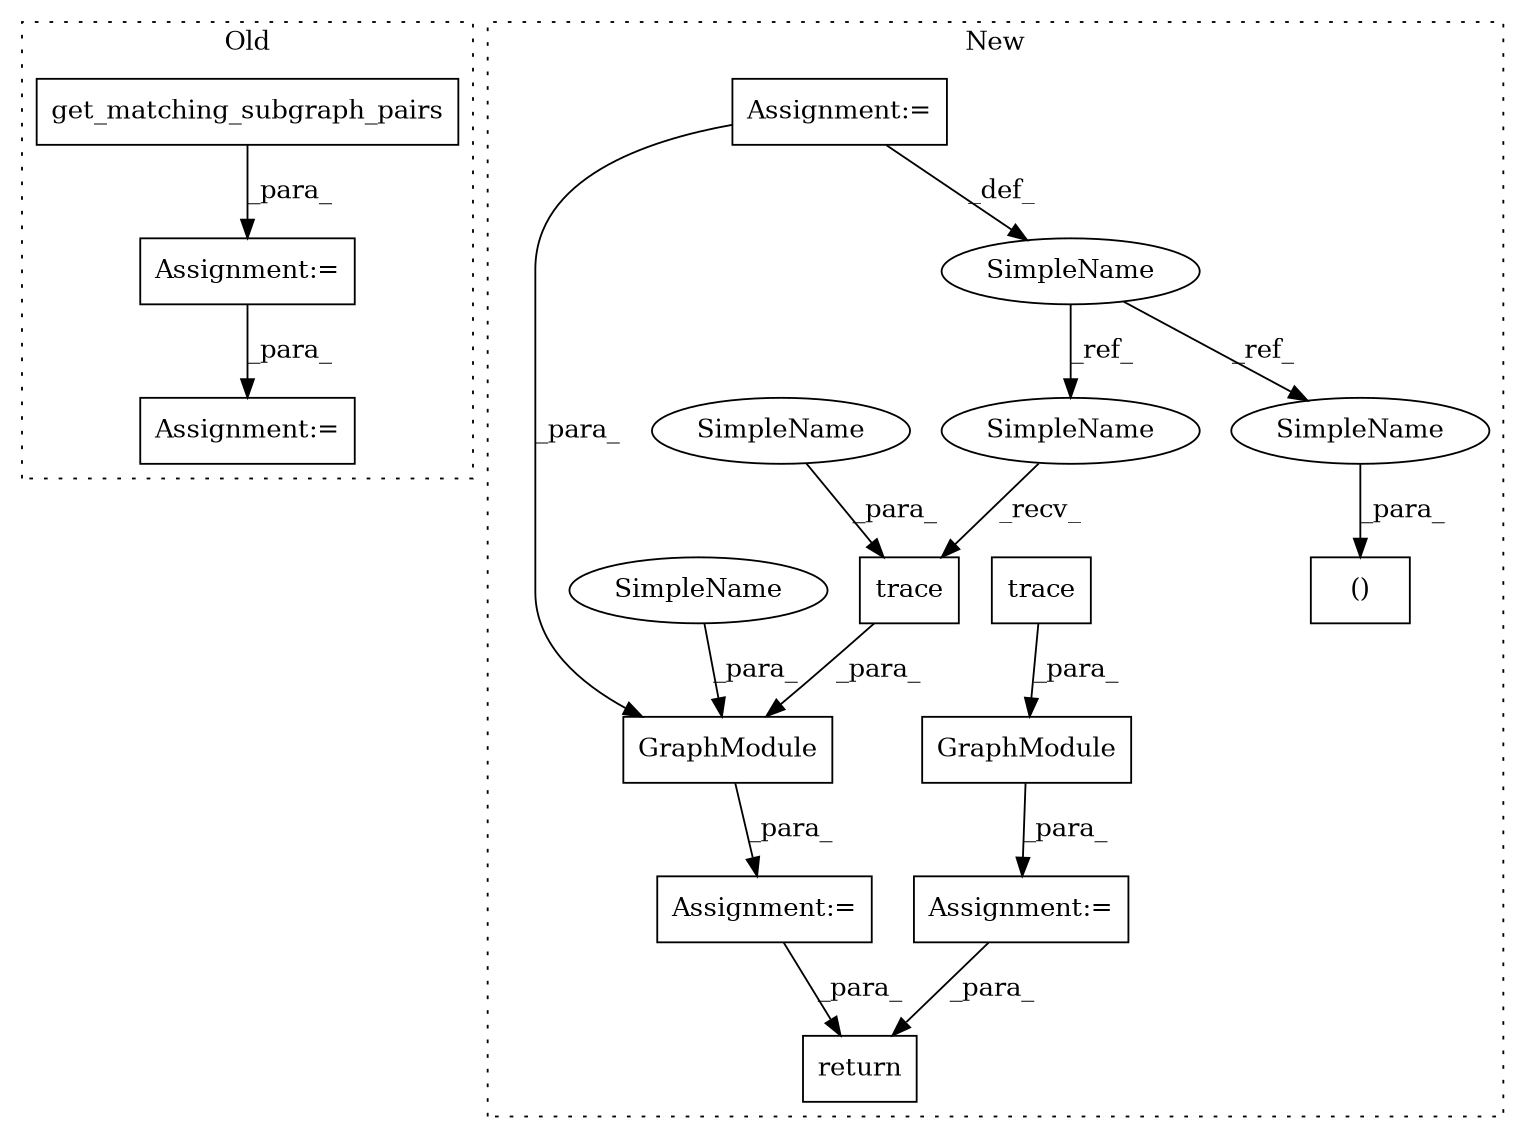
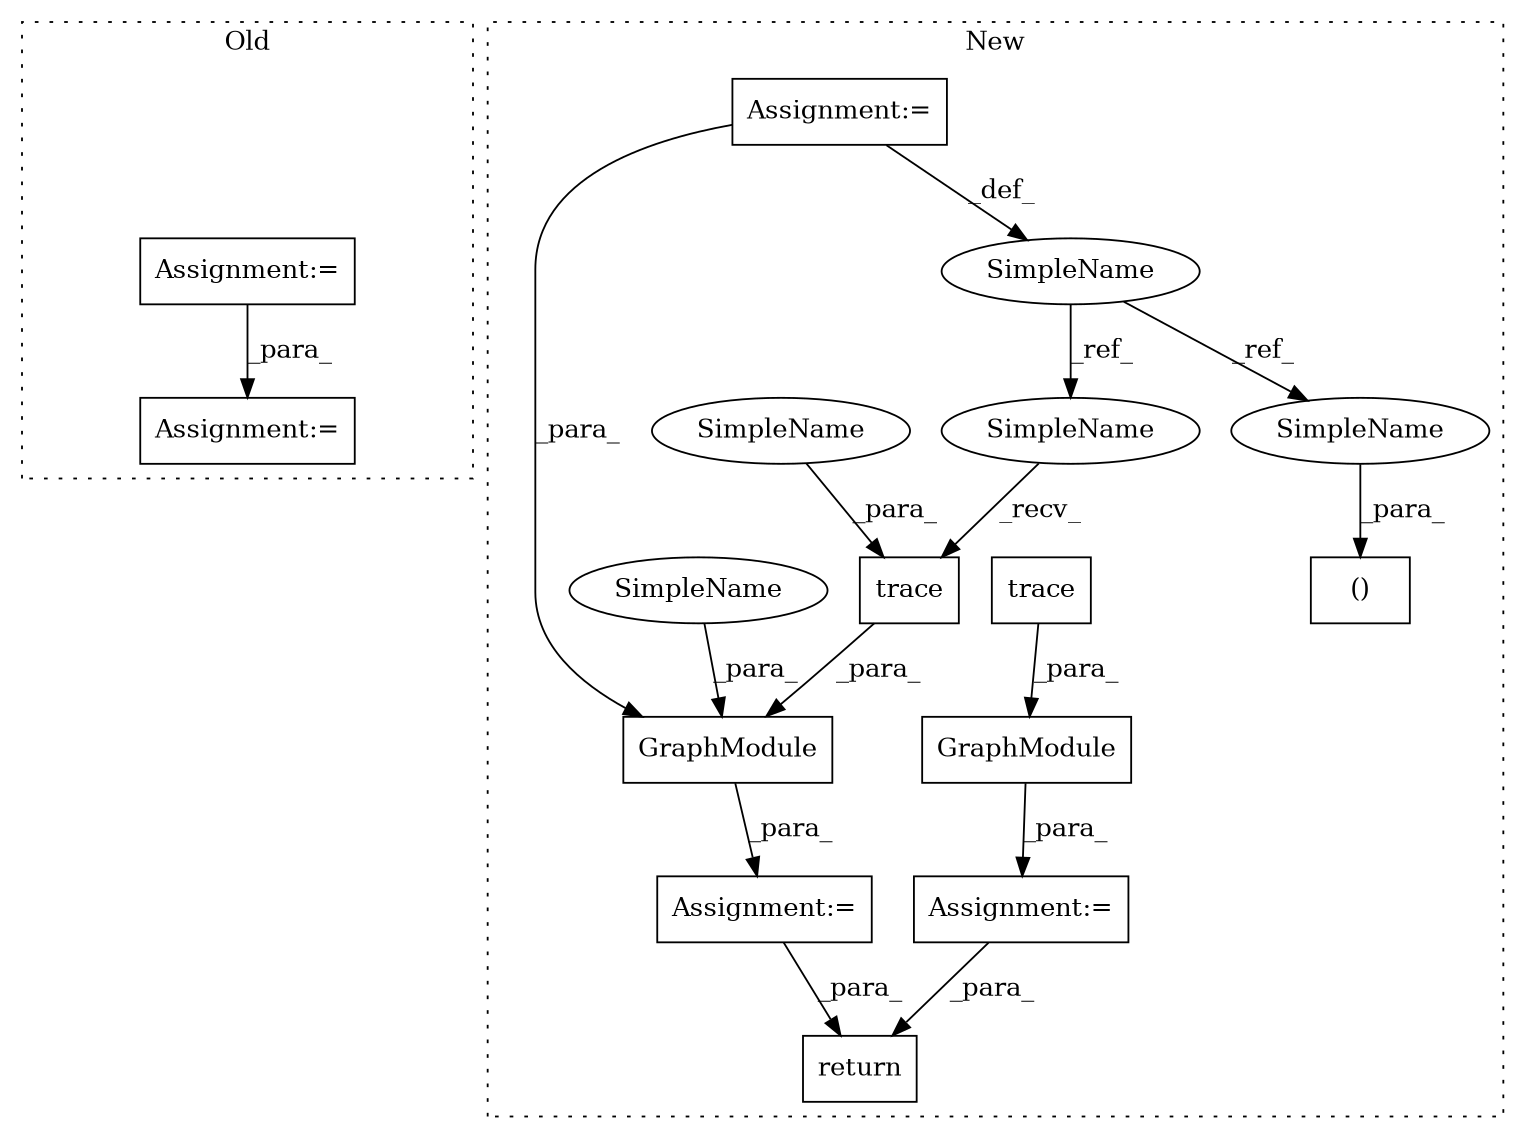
  digraph {
    node [a=32 l=1 s=10464 shape=box]
-   n1 [l="28,1" label=get_matching_subgraph_pairs s="8817,8854"]
    n2 [a=7 label="Assignment:=" s=8816]
    n3 [a=7 label="Assignment:=" s=8875]
    n4 [l="6,1" label=trace s="10621,10634"]
    n5 [l="12,1" label=GraphModule s="10592,10635"]
    n6 [a=42 l=8 label=SimpleName shape=ellipse]
    n7 [a=106 l=29 label="()" s=10511]
    n8 [a=7 l=8 label="Assignment:="]
    n9 [a=7 label="Assignment:=" s=10591]
    n10 [a=41 l=7 label=return s=10697]
    n11 [l="6,1" label=trace s="10676,10689"]
    n12 [l="12,1" label=GraphModule s="10647,10690"]
    n13 [a=7 label="Assignment:=" s=10646]
    n14 [a=42 l=8 label=SimpleName s=10511 shape=ellipse]
    n15 [a=42 l=8 label=SimpleName s=10612 shape=ellipse]
    n16 [a=42 l=7 label=SimpleName s=10627 shape=ellipse]
    n17 [a=42 l=7 label=SimpleName s=10604 shape=ellipse]
    subgraph cluster_1 {
      label=Old
      style=dotted
-     n1
      n2
      n3
    }
    subgraph cluster_2 {
      label=New
      style=dotted
      n4
      n5
      n6
      n7
      n8
      n9
      n10
      n11
      n12
      n13
      n14
      n15
      n16
      n17
    }
-   n1 -> n2 [label=_para_]
    n2 -> n3 [label=_para_]
    n4 -> n5 [label=_para_]
    n5 -> n9 [label=_para_]
    n6 -> n14 [label=_ref_]
    n6 -> n15 [label=_ref_]
    n8 -> n5 [label=_para_]
    n8 -> n6 [label=_def_]
    n9 -> n10 [label=_para_]
    n11 -> n12 [label=_para_]
    n12 -> n13 [label=_para_]
    n13 -> n10 [label=_para_]
    n14 -> n7 [label=_para_]
    n15 -> n4 [label=_recv_]
    n16 -> n4 [label=_para_]
    n17 -> n5 [label=_para_]
  }
